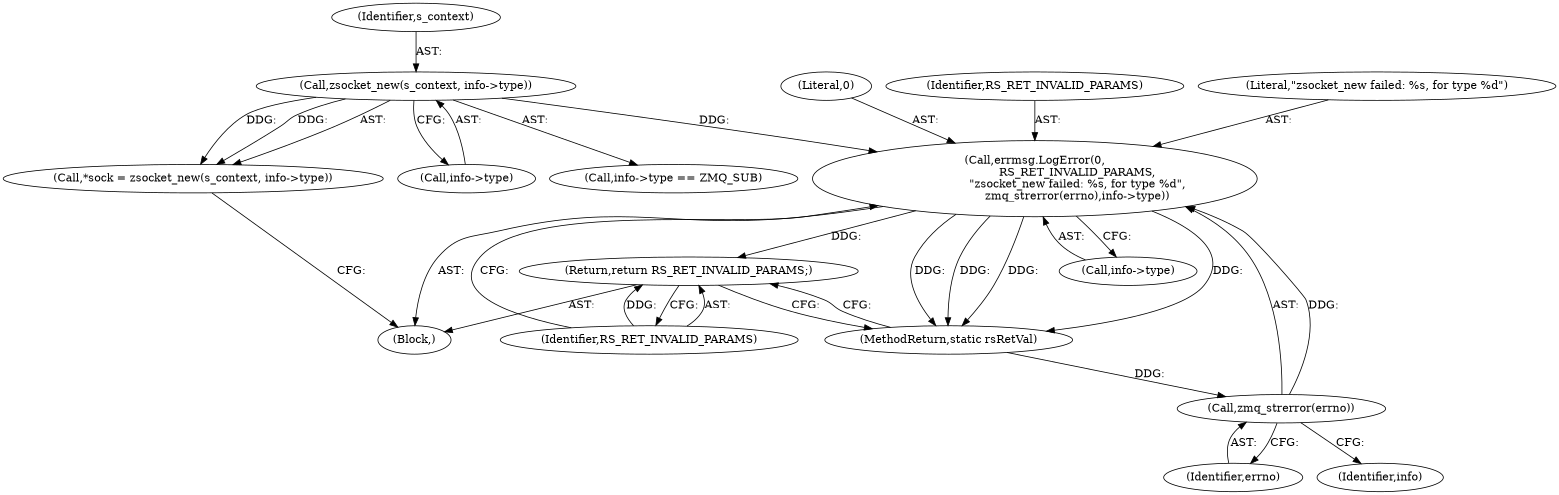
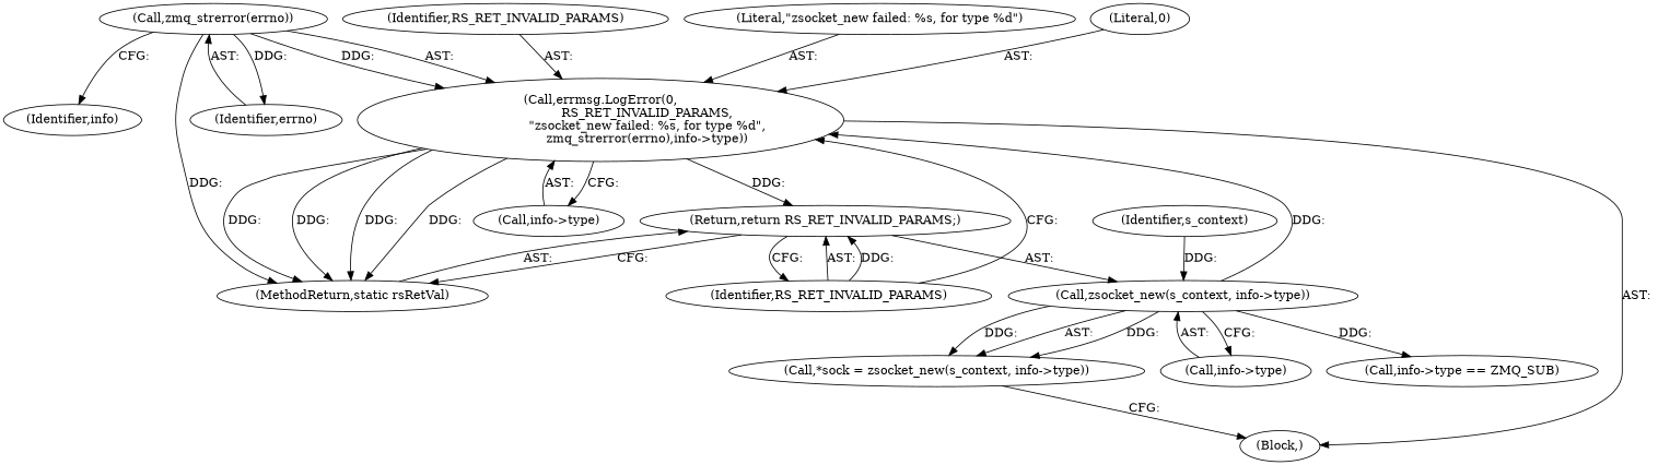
  digraph {
    n1 [label="(Call,errmsg.LogError(0,\n                        RS_RET_INVALID_PARAMS,\n                        \"zsocket_new failed: %s, for type %d\",\n                        zmq_strerror(errno),info->type))"]
    n2 [label="(Return,return RS_RET_INVALID_PARAMS;)"]
    n3 [label="(Block,)"]
    n4 [label="(MethodReturn,static rsRetVal)"]
    n5 [label="(Call,info->type)"]
    n6 [label="(Identifier,RS_RET_INVALID_PARAMS)"]
    n7 [label="(Call,zmq_strerror(errno))"]
    n8 [label="(Identifier,errno)"]
    n9 [label="(Identifier,info)"]
    n10 [label="(Call,zsocket_new(s_context, info->type))"]
    n11 [label="(Call,info->type)"]
    n12 [label="(Call,*sock = zsocket_new(s_context, info->type))"]
    n13 [label="(Call,info->type == ZMQ_SUB)"]
    n14 [label="(Literal,\"zsocket_new failed: %s, for type %d\")"]
    n15 [label="(Literal,0)"]
    n16 [label="(Identifier,s_context)"]
    n17 [label="(Identifier,RS_RET_INVALID_PARAMS)"]
    n1 -> n2 [label="DDG: "]
    n1 -> n3 [label="AST: "]
    n1 -> n4 [label="DDG: "]
    n1 -> n4 [label="DDG: "]
    n1 -> n4 [label="DDG: "]
    n1 -> n4 [label="DDG: "]
    n1 -> n5 [label="CFG: "]
-   n2 -> n3 [label="AST: "]
+   n2 -> n10 [label="AST: "]
    n2 -> n4 [label="CFG: "]
    n2 -> n6 [label="CFG: "]
-   n4 -> n2 [label="CFG: "]
+   n4 -> n2 [label="AST: "]
    n5 -> n1 [label="AST: "]
    n6 -> n1 [label="CFG: "]
    n6 -> n2 [label="AST: "]
    n6 -> n2 [label="DDG: "]
    n7 -> n1 [label="AST: "]
    n7 -> n1 [label="DDG: "]
-   n4 -> n7 [label="DDG: "]
-   n7 -> n8 [label="CFG: "]
+   n7 -> n4 [label="DDG: "]
+   n7 -> n8 [label="DDG: "]
    n7 -> n9 [label="CFG: "]
    n8 -> n7 [label="AST: "]
    n10 -> n1 [label="DDG: "]
    n10 -> n11 [label="CFG: "]
    n10 -> n12 [label="AST: "]
    n10 -> n12 [label="DDG: "]
    n10 -> n12 [label="DDG: "]
-   n10 -> n13 [label="AST: "]
+   n10 -> n13 [label="DDG: "]
    n11 -> n10 [label="AST: "]
    n12 -> n3 [label="CFG: "]
    n14 -> n1 [label="AST: "]
    n15 -> n1 [label="AST: "]
-   n16 -> n10 [label="AST: "]
+   n16 -> n10 [label="DDG: "]
    n17 -> n1 [label="AST: "]
  }
